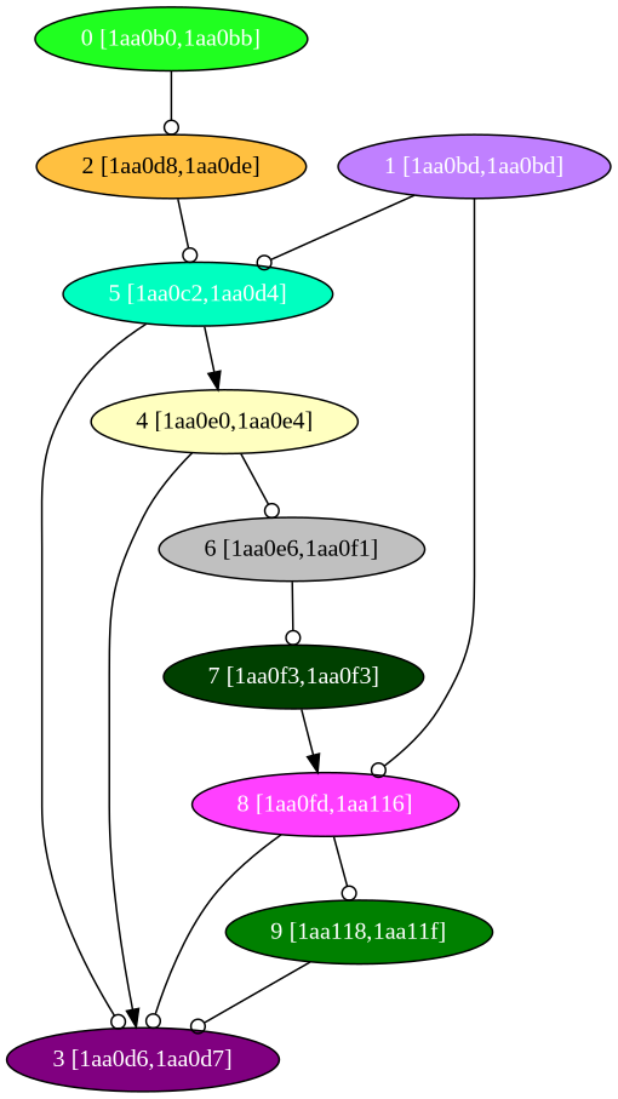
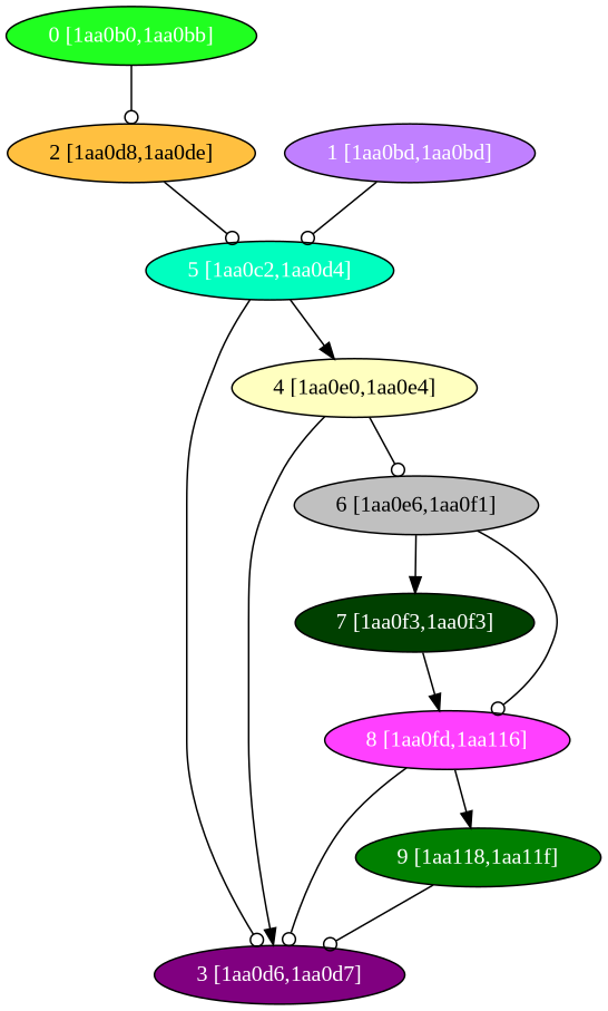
  digraph {
    fontname="Liberation Serif"
    node [fontcolor="#ffffff" fontname="Liberation Serif" shape=oval style=filled]
    edge [arrowhead=odot fontname="Liberation Serif"]
    n1 [fillcolor="#20FF20" label="0 [1aa0b0,1aa0bb]"]
    n2 [fillcolor="#FFC040" fontcolor="#000000" label="2 [1aa0d8,1aa0de]"]
    n3 [fillcolor="#C080FF" label="1 [1aa0bd,1aa0bd]"]
    n4 [fillcolor="#00FFC0" label="5 [1aa0c2,1aa0d4]"]
    n5 [fillcolor="#800080" label="3 [1aa0d6,1aa0d7]"]
    n6 [fillcolor="#FFFFC0" fontcolor="#000000" label="4 [1aa0e0,1aa0e4]"]
    n7 [fillcolor="#C0C0C0" fontcolor="#000000" label="6 [1aa0e6,1aa0f1]"]
    n8 [fillcolor="#004000" label="7 [1aa0f3,1aa0f3]"]
    n9 [fillcolor="#FF40FF" label="8 [1aa0fd,1aa116]"]
    n10 [fillcolor="#008000" label="9 [1aa118,1aa11f]"]
    n1 -> n2
    n2 -> n4
    n3 -> n4
    n4 -> n5
    n4 -> n6 [arrowhead=normal]
    n6 -> n5 [arrowhead=normal]
    n6 -> n7
-   n7 -> n8
-   n3 -> n9
+   n7 -> n8 [arrowhead=normal]
+   n7 -> n9
    n8 -> n9 [arrowhead=normal]
    n9 -> n5
-   n9 -> n10
+   n9 -> n10 [arrowhead=normal]
    n10 -> n5
  }
